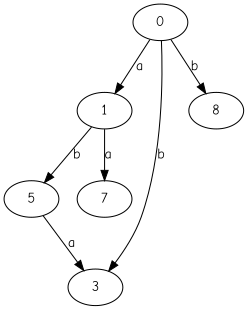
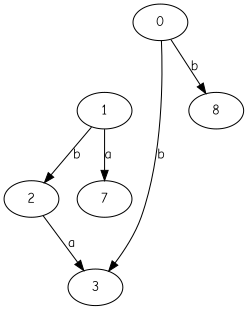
  strict digraph {
    fontname="Comic Neue"
    node [fontname="Comic Neue"]
    edge [fontname="Comic Neue"]
    0
    1
    3
    n4 [label=8]
-   5
+   5 [label=2]
    7
-   0 -> 1 [label=a]
    0 -> 3 [label=b]
    0 -> n4 [label=b]
    1 -> 5 [label=b]
    1 -> 7 [label=a]
    5 -> 3 [label=a]
  }
